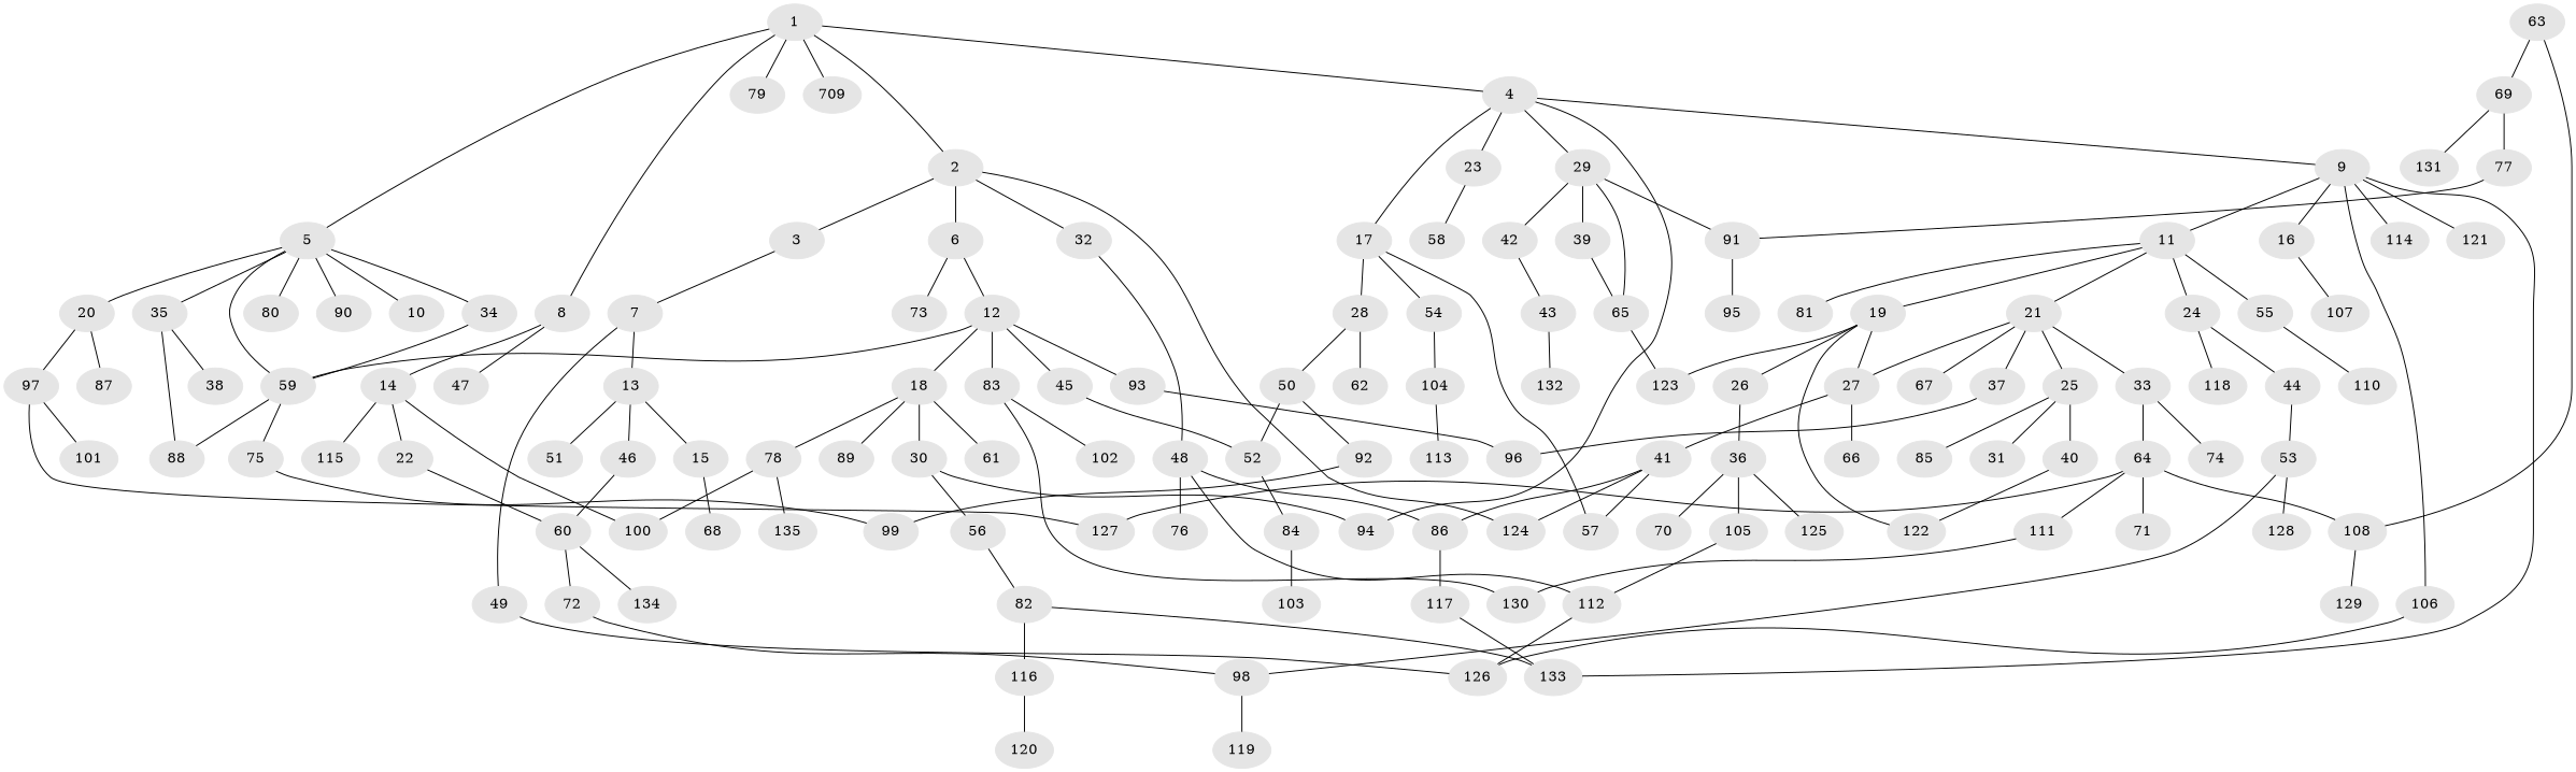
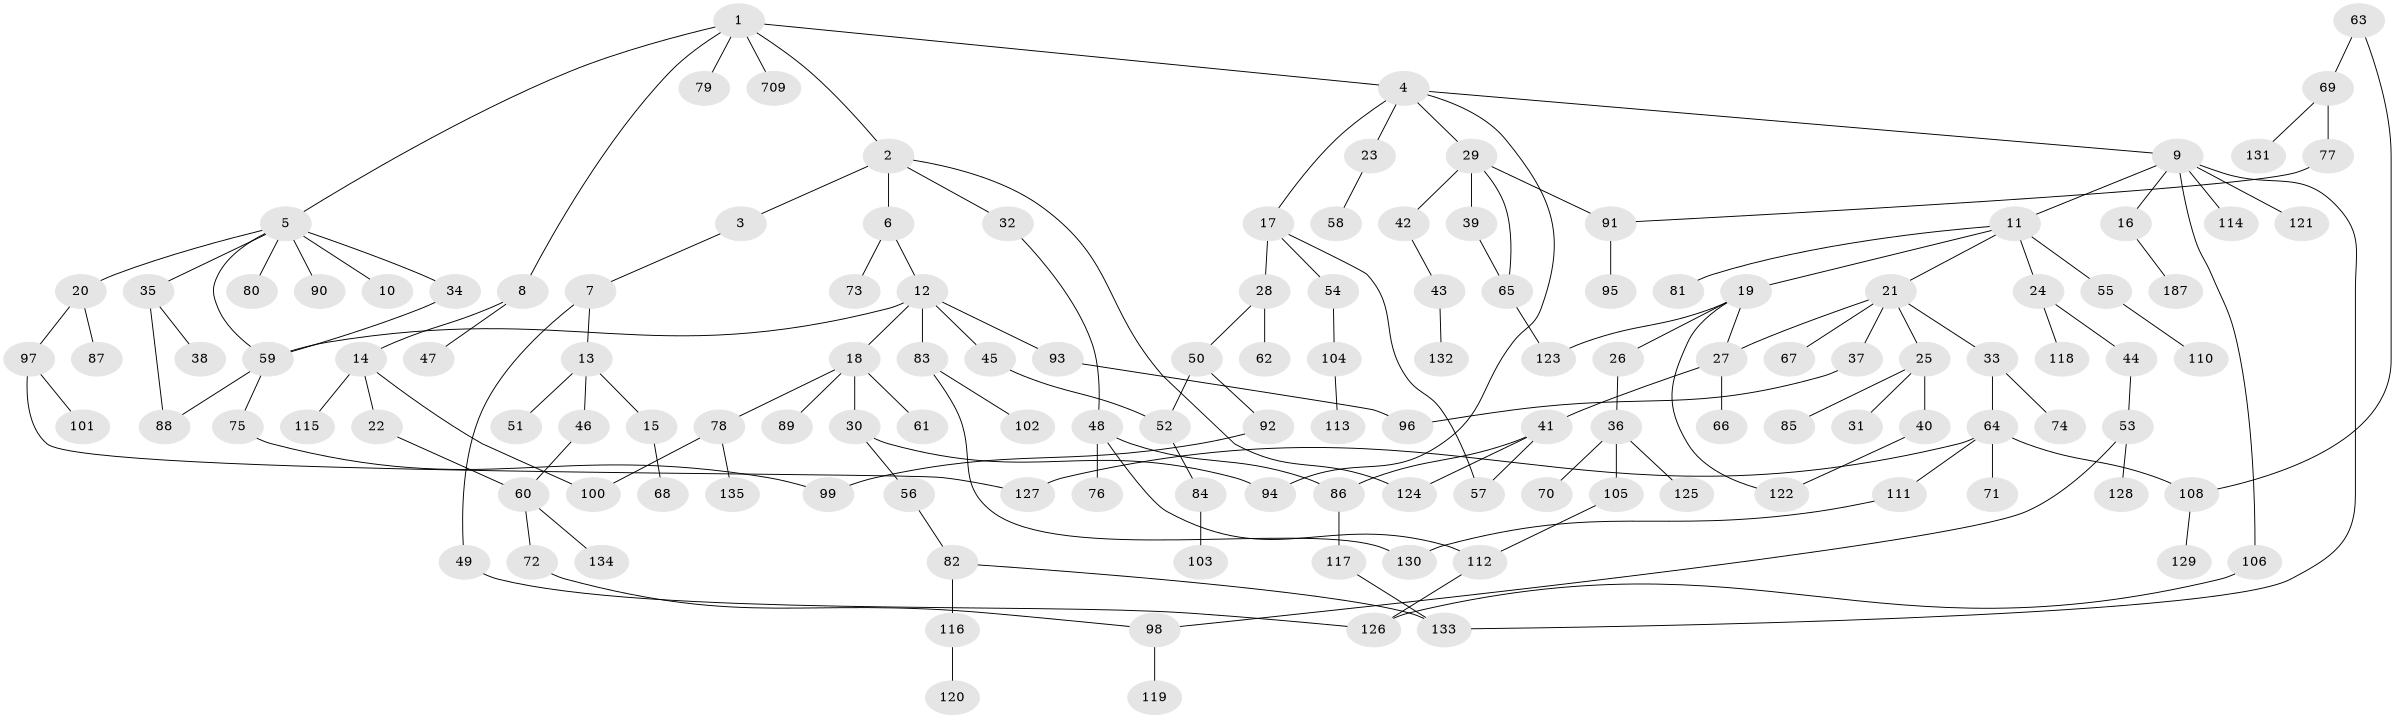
  graph {
    node [color=gray90 style=filled]
    1
    2
    4
    5
    8
    79
    n7 [label=709]
    3
    6
    32
    124
    9
    17
    23
    29
    94
    10
    20
    34
    35
    59
    80
    90
    14
    47
    7
    12
    73
    48
    13
    49
    11
    16
    106
    114
    121
    133
    28
    54
    57
    58
    39
    42
    65
    91
    87
    97
    38
    88
    75
    18
    45
    83
    93
    15
    46
    51
    126
    22
    100
    115
    19
    21
    24
    55
    81
-   107
+   107 [label=187]
    26
    27
    122
    123
    25
    33
    37
    67
    44
    118
    110
    30
    61
    78
    89
    52
    102
    130
    96
    68
    60
    50
    62
    104
    56
    135
    36
    41
    66
    127
    101
    31
    40
    85
    64
    74
    72
    134
    63
    69
    108
    53
    70
    105
    125
    86
    92
    43
    95
    82
    76
    112
    71
    111
    117
    132
    98
    128
    84
    99
    103
    119
    113
    116
    77
    131
    129
    120
    1 -- 2
    1 -- 4
    1 -- 5
    1 -- 8
    1 -- 79
    1 -- n7
    2 -- 3
    2 -- 6
    2 -- 32
    2 -- 124
    4 -- 9
    4 -- 17
    4 -- 23
    4 -- 29
    4 -- 94
    5 -- 10
    5 -- 20
    5 -- 34
    5 -- 35
    5 -- 59
    5 -- 80
    5 -- 90
    8 -- 14
    8 -- 47
    3 -- 7
    6 -- 12
    6 -- 73
    32 -- 48
    9 -- 11
    9 -- 16
    9 -- 106
    9 -- 114
    9 -- 121
    9 -- 133
    17 -- 28
    17 -- 54
    17 -- 57
    23 -- 58
    29 -- 39
    29 -- 42
    29 -- 65
    29 -- 91
    20 -- 87
    20 -- 97
    34 -- 59
    35 -- 38
    35 -- 88
    59 -- 88
    59 -- 75
    14 -- 22
    14 -- 100
    14 -- 115
    7 -- 13
    7 -- 49
    12 -- 59
    12 -- 18
    12 -- 45
    12 -- 83
    12 -- 93
    48 -- 86
    48 -- 76
    48 -- 112
    13 -- 15
    13 -- 46
    13 -- 51
    49 -- 126
    11 -- 19
    11 -- 21
    11 -- 24
    11 -- 55
    11 -- 81
    16 -- 107
    106 -- 126
    28 -- 50
    28 -- 62
    54 -- 104
    39 -- 65
    42 -- 43
    65 -- 123
    91 -- 95
    97 -- 127
    97 -- 101
    75 -- 99
    18 -- 30
    18 -- 61
    18 -- 78
    18 -- 89
    45 -- 52
    83 -- 102
    83 -- 130
    93 -- 96
    15 -- 68
    46 -- 60
    22 -- 60
    19 -- 26
    19 -- 27
    19 -- 122
    19 -- 123
    21 -- 27
    21 -- 25
    21 -- 33
    21 -- 37
    21 -- 67
    24 -- 44
    24 -- 118
    55 -- 110
    26 -- 36
    27 -- 41
    27 -- 66
    25 -- 31
    25 -- 40
    25 -- 85
    33 -- 64
    33 -- 74
    37 -- 96
    44 -- 53
    30 -- 94
    30 -- 56
    78 -- 100
    78 -- 135
    52 -- 84
    60 -- 72
    60 -- 134
    50 -- 52
    50 -- 92
    104 -- 113
    56 -- 82
    36 -- 70
    36 -- 105
    36 -- 125
    41 -- 124
    41 -- 57
    41 -- 86
    40 -- 122
    64 -- 127
    64 -- 108
    64 -- 71
    64 -- 111
    72 -- 98
    63 -- 69
    63 -- 108
    69 -- 77
    69 -- 131
    108 -- 129
    53 -- 98
    53 -- 128
    105 -- 112
    86 -- 117
    92 -- 99
    43 -- 132
    82 -- 133
    82 -- 116
    112 -- 126
    111 -- 130
    117 -- 133
    98 -- 119
    84 -- 103
    116 -- 120
    77 -- 91
  }
